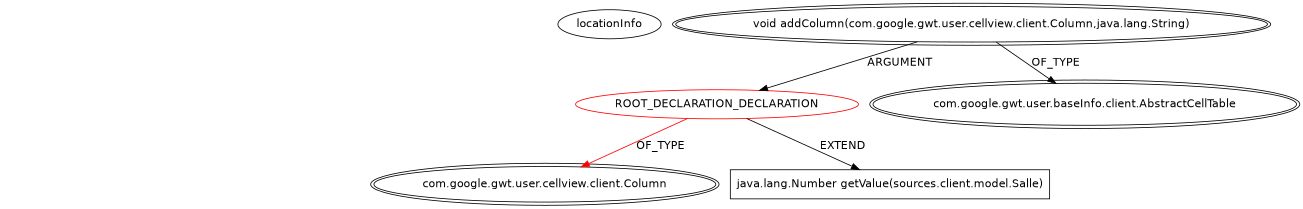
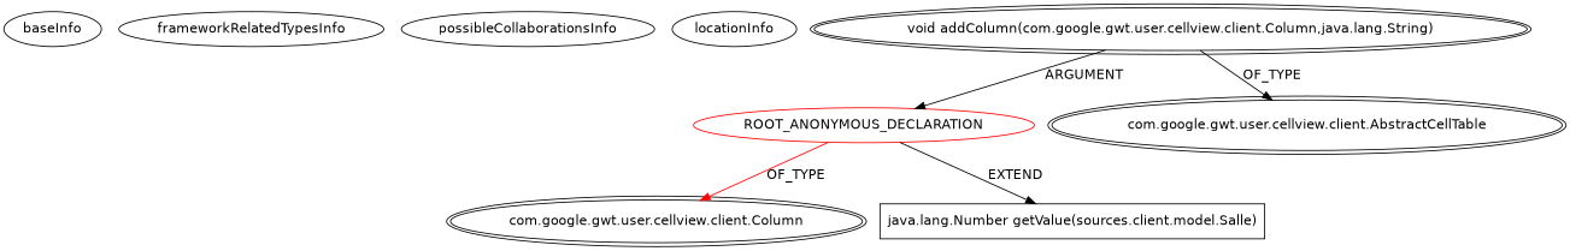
  digraph {
    fontname="DejaVu Sans"
    node [fontname="DejaVu Sans"]
    edge [fontname="DejaVu Sans"]
+   baseInfo [category=extension_graph graphId=211 isAnonymous=true possibleRelation=false]
+   frameworkRelatedTypesInfo [0="com.google.gwt.user.cellview.client.Column"]
+   possibleCollaborationsInfo
    locationInfo [contextSignature="com.google.gwt.user.client.ui.Widget creerListeSallePanel()" filePath="/MainMain-ChatCafeine/ChatCafeine-master/ChatCafeine/src/sources/client/vue/administration/AdminPanel.java" graphId=211 projectName="MainMain-ChatCafeine"]
-   n5 [color=red isFrameworkType=false label=ROOT_DECLARATION_DECLARATION vertexType=ROOT_ANONYMOUS_DECLARATION]
+   n5 [color=red isFrameworkType=false label=ROOT_ANONYMOUS_DECLARATION vertexType=ROOT_ANONYMOUS_DECLARATION]
    n6 [isFrameworkType=true label="com.google.gwt.user.cellview.client.Column" peripheries=2 vertexType=FRAMEWORK_CLASS_TYPE]
    n7 [isFrameworkType=false label="java.lang.Number getValue(sources.client.model.Salle)" shape=box vertexType=OVERRIDING_METHOD_DECLARATION]
    n8 [isFrameworkType=true label="void addColumn(com.google.gwt.user.cellview.client.Column,java.lang.String)" peripheries=2 vertexType=OUTSIDE_CALL]
-   n9 [isFrameworkType=true label="com.google.gwt.user.baseInfo.client.AbstractCellTable" peripheries=2 vertexType=FRAMEWORK_CLASS_TYPE]
+   n9 [isFrameworkType=true label="com.google.gwt.user.cellview.client.AbstractCellTable" peripheries=2 vertexType=FRAMEWORK_CLASS_TYPE]
    n5 -> n6 [color=red label=OF_TYPE]
    n5 -> n7 [label=EXTEND]
    n8 -> n5 [label=ARGUMENT]
    n8 -> n9 [label=OF_TYPE]
  }
